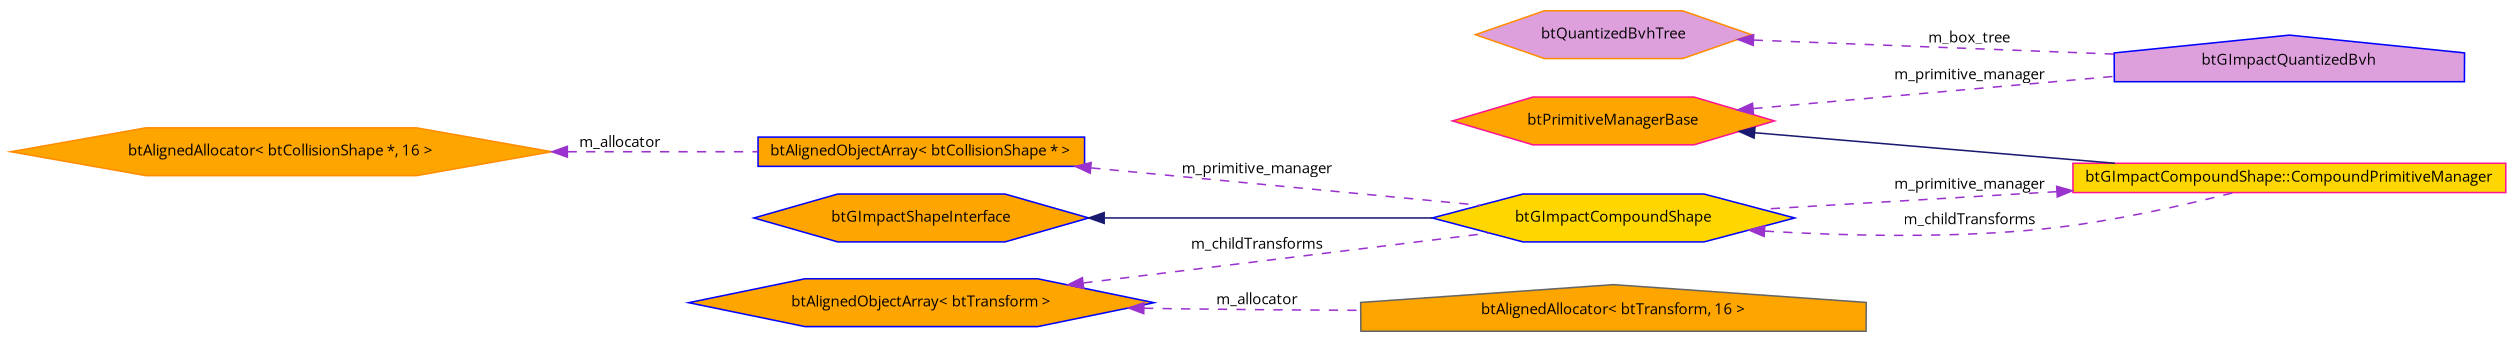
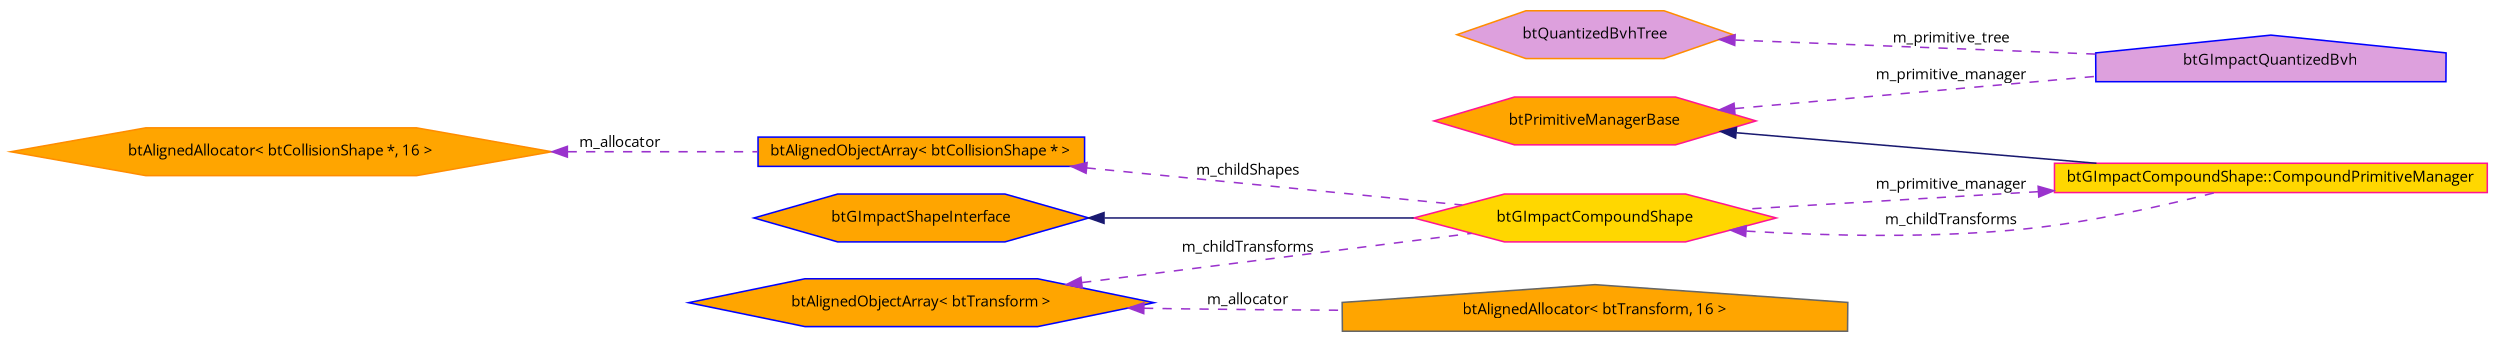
  digraph {
    fontname="Open Sans"
    rankdir=LR
    node [color=blue fillcolor=orange fontname="Open Sans" fontsize=10 shape=hexagon style=filled]
    edge [color=darkorchid3 dir=back fontname="Open Sans" fontsize=10 labelfontname=FreeSans labelfontsize=10 style=dashed]
-   n1 [fillcolor=gold fontcolor=black height=0.2 label=btGImpactCompoundShape width=0.4]
+   n1 [color=deeppink fillcolor=gold fontcolor=black height=0.2 label=btGImpactCompoundShape width=0.4]
    n2 [color=deeppink fillcolor=gold height=0.2 label="btGImpactCompoundShape::CompoundPrimitiveManager" shape=box width=0.4]
    n3 [height=0.2 label=btGImpactShapeInterface width=0.4]
    n4 [fillcolor=plum height=0.2 label=btGImpactQuantizedBvh shape=house width=0.4]
    n5 [color=deeppink height=0.2 label=btPrimitiveManagerBase width=0.4]
    n6 [color=darkorange fillcolor=plum height=0.2 label=btQuantizedBvhTree width=0.4]
    n7 [height=0.2 label="btAlignedObjectArray\< btTransform \>" width=0.4]
    n8 [color=gray40 height=0.2 label="btAlignedAllocator\< btTransform, 16 \>" shape=house width=0.4]
    n9 [height=0.2 label="btAlignedObjectArray\< btCollisionShape * \>" shape=box width=0.4]
    n10 [color=darkorange height=0.2 label="btAlignedAllocator\< btCollisionShape *, 16 \>" width=0.4]
    n1 -> n2 [label=m_childTransforms]
    n2 -> n1 [label=m_primitive_manager]
    n3 -> n1 [color=midnightblue style=solid]
    n5 -> n2 [color=midnightblue style=solid]
    n5 -> n4 [label=m_primitive_manager]
-   n6 -> n4 [label=m_box_tree]
+   n6 -> n4 [label=m_primitive_tree]
    n7 -> n1 [label=m_childTransforms]
    n7 -> n8 [label=m_allocator]
-   n9 -> n1 [label=m_primitive_manager]
+   n9 -> n1 [label=m_childShapes]
    n10 -> n9 [label=m_allocator]
  }
